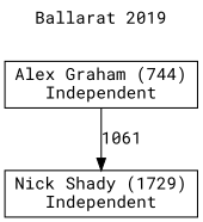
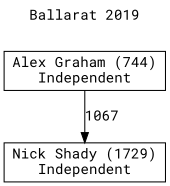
  digraph {
    label="Ballarat 2019"
    labelloc=t
    mclimit=10
    fontname="Roboto Mono"
    node [shape=box fontname="Roboto Mono"]
    n1 [label="Nick Shady (1729)\nIndependent"]
    n2 [label="Alex Graham (744)\nIndependent"]
-   n2 -> n1 [label=1061 arrowhead=normal fontname="Roboto Mono"]
+   n2 -> n1 [label=1067 arrowhead=normal fontname="Roboto Mono"]
  }
